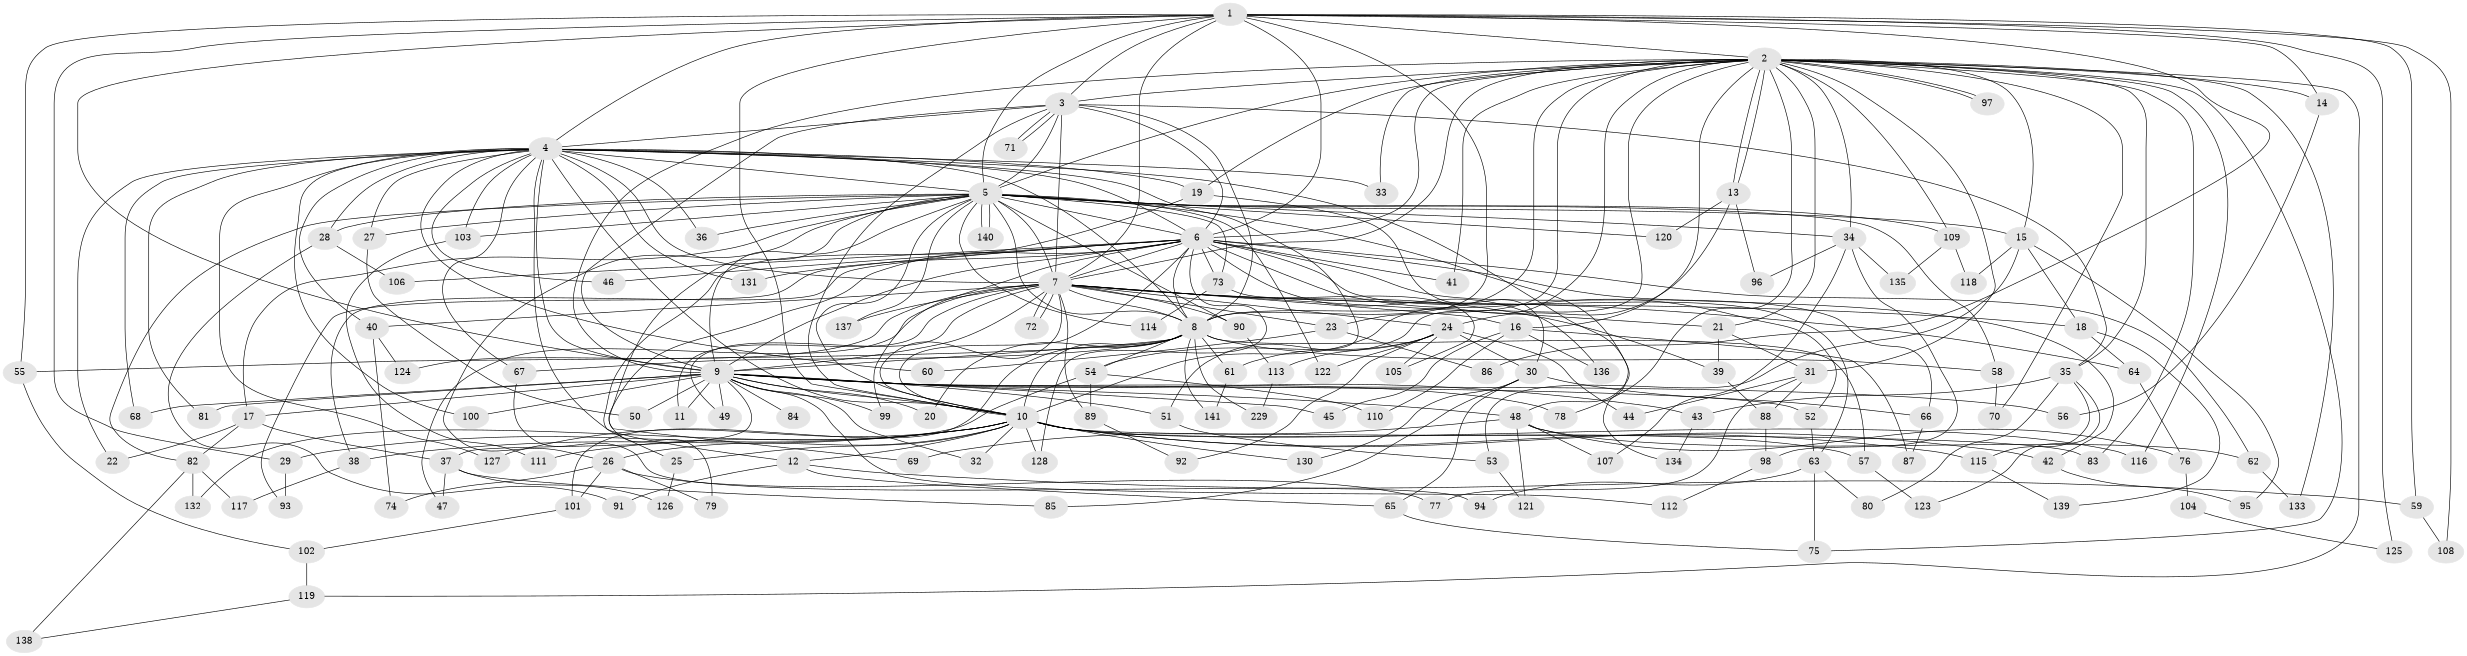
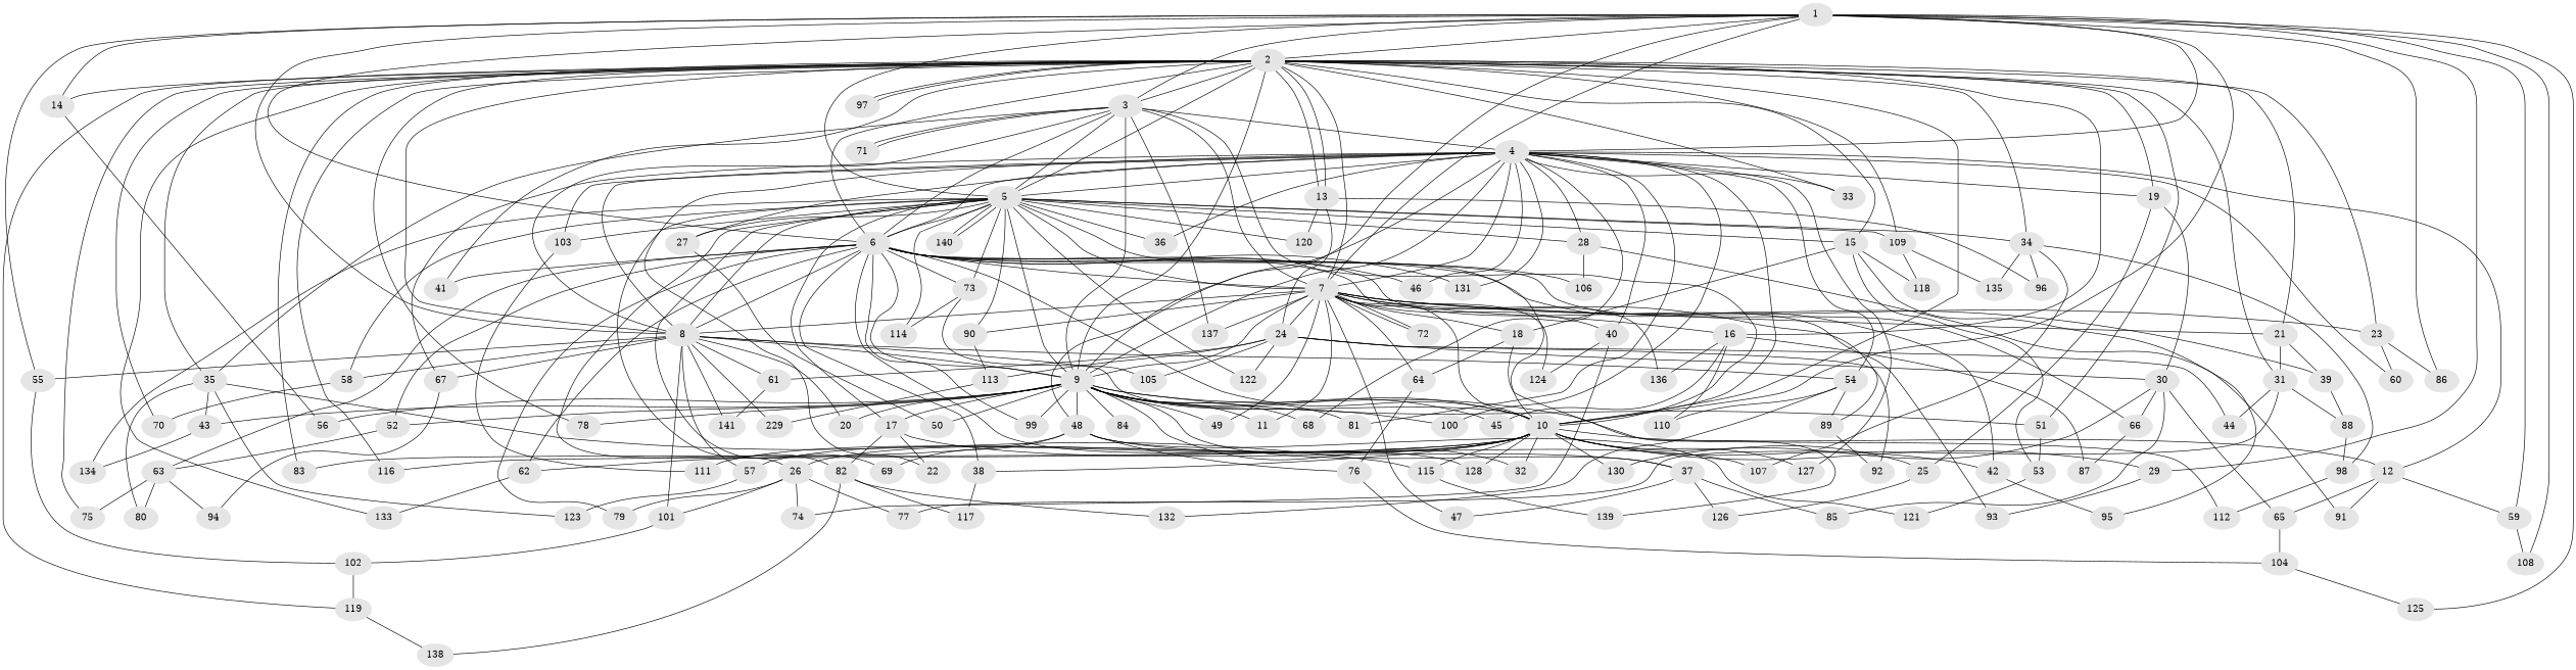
  graph {
    node [color=gray90 style=filled]
    1
    2
    3
    4
    5
    6
    7
    8
    9
    10
    14
    29
    55
    59
    86
    108
    125
    13
    15
    16
    19
    21
    23
    31
    33
    34
    35
    41
    51
    70
    75
    78
    83
    97
    109
    116
    119
    133
    71
    12
    22
    27
    28
    36
    40
    46
    48
    54
    60
    67
    68
    81
    100
    103
    127
    131
    17
    26
    58
    69
    73
    82
    90
    114
    120
    122
    134
    137
    140
    38
    42
    52
    62
    63
    66
    79
    93
    99
    106
    128
    136
    11
    18
    24
    39
    47
    49
    64
    72
    89
    124
    20
    57
    61
    101
    n96 [label=229]
    141
    84
    32
    37
    43
    45
    50
    56
    112
    25
    111
    115
    130
    102
    96
    95
    53
    118
    87
    110
    30
    44
    77
    88
    98
    107
    135
    80
    123
    138
    65
    91
    74
    76
    121
    132
    94
    105
    117
    113
    139
    92
    126
    85
    104
    1 -- 2
    1 -- 3
    1 -- 4
    1 -- 5
    1 -- 6
    1 -- 7
    1 -- 8
    1 -- 9
    1 -- 10
    1 -- 14
    1 -- 29
    1 -- 55
    1 -- 59
    1 -- 86
    1 -- 108
    1 -- 125
    2 -- 3
    2 -- 5
    2 -- 6
    2 -- 7
    2 -- 8
    2 -- 9
    2 -- 10
    2 -- 14
    2 -- 13
    2 -- 13
    2 -- 15
    2 -- 16
    2 -- 19
    2 -- 21
    2 -- 23
    2 -- 31
    2 -- 33
    2 -- 34
    2 -- 35
    2 -- 41
    2 -- 51
    2 -- 70
    2 -- 75
    2 -- 78
    2 -- 83
    2 -- 97
    2 -- 97
    2 -- 109
    2 -- 116
    2 -- 119
    2 -- 133
    3 -- 4
    3 -- 5
    3 -- 6
    3 -- 7
    3 -- 8
    3 -- 9
    3 -- 10
    3 -- 35
    3 -- 71
    3 -- 71
    4 -- 5
    4 -- 6
    4 -- 7
    4 -- 8
    4 -- 9
    4 -- 10
    4 -- 19
    4 -- 33
    4 -- 12
    4 -- 22
    4 -- 27
    4 -- 28
    4 -- 36
    4 -- 40
    4 -- 46
    4 -- 48
    4 -- 54
    4 -- 60
    4 -- 67
    4 -- 68
    4 -- 81
    4 -- 100
    4 -- 103
    4 -- 127
    4 -- 131
    5 -- 6
    5 -- 7
    5 -- 8
    5 -- 9
    5 -- 10
    5 -- 15
    5 -- 34
    5 -- 109
    5 -- 27
    5 -- 28
    5 -- 36
    5 -- 103
    5 -- 17
    5 -- 26
    5 -- 58
    5 -- 69
    5 -- 73
    5 -- 82
    5 -- 90
    5 -- 114
    5 -- 120
    5 -- 122
    5 -- 134
-   5 -- 137
+   3 -- 137
    5 -- 140
    5 -- 140
    6 -- 7
    6 -- 8
    6 -- 9
    6 -- 10
    6 -- 41
    6 -- 46
    6 -- 131
    6 -- 73
    6 -- 38
    6 -- 42
    6 -- 52
    6 -- 62
    6 -- 63
    6 -- 66
    6 -- 79
    6 -- 93
    6 -- 99
    6 -- 106
    6 -- 128
    6 -- 136
    7 -- 8
    7 -- 9
    7 -- 10
    7 -- 16
    7 -- 21
    7 -- 23
    7 -- 40
    7 -- 90
    7 -- 137
    7 -- 11
    7 -- 18
    7 -- 24
    7 -- 39
    7 -- 47
    7 -- 49
    7 -- 64
    7 -- 72
    7 -- 72
    7 -- 89
    7 -- 124
    8 -- 9
    8 -- 10
    8 -- 55
    8 -- 54
    8 -- 67
    8 -- 58
    8 -- 20
    8 -- 57
    8 -- 61
    8 -- 101
    8 -- n96
    8 -- 141
    9 -- 10
    9 -- 51
    9 -- 78
    9 -- 48
    9 -- 68
    9 -- 81
    9 -- 100
    9 -- 17
    9 -- 52
    9 -- 99
    9 -- 11
    9 -- 49
    9 -- 20
    9 -- 84
    9 -- 32
    9 -- 37
    9 -- 43
    9 -- 45
    9 -- 50
    9 -- 56
    9 -- 112
    10 -- 29
    10 -- 83
    10 -- 116
    10 -- 12
    10 -- 127
    10 -- 26
    10 -- 38
    10 -- 42
    10 -- 128
    10 -- 57
    10 -- 32
    10 -- 25
    10 -- 111
    10 -- 115
    10 -- 130
    14 -- 56
    29 -- 93
    55 -- 102
    59 -- 108
    13 -- 120
    13 -- 24
    13 -- 96
    15 -- 18
    15 -- 95
    15 -- 53
    15 -- 118
    16 -- 136
    16 -- 45
    16 -- 87
    16 -- 110
    19 -- 25
    19 -- 30
    21 -- 31
    21 -- 39
    23 -- 86
    23 -- 60
    31 -- 44
    31 -- 77
    31 -- 88
    34 -- 96
    34 -- 98
    34 -- 107
    34 -- 135
    35 -- 43
    35 -- 115
    35 -- 80
    35 -- 123
    51 -- 53
    109 -- 118
    109 -- 135
    119 -- 138
    12 -- 59
    12 -- 65
    12 -- 91
    27 -- 50
    28 -- 106
    28 -- 91
    40 -- 124
    40 -- 74
    48 -- 69
    48 -- 62
    48 -- 107
    48 -- 76
    48 -- 121
    54 -- 89
    54 -- 110
    54 -- 132
    67 -- 94
    103 -- 111
    17 -- 22
    17 -- 82
    17 -- 37
    26 -- 79
    26 -- 101
    26 -- 77
    26 -- 74
    58 -- 70
    73 -- 114
    73 -- 105
    82 -- 138
    82 -- 132
    82 -- 117
    90 -- 113
    38 -- 117
    42 -- 95
    52 -- 63
    62 -- 133
    63 -- 75
    63 -- 80
    63 -- 94
    66 -- 87
    18 -- 64
    18 -- 139
    24 -- 122
    24 -- 61
    24 -- 30
    24 -- 44
    24 -- 105
    24 -- 113
    24 -- 92
    39 -- 88
    64 -- 76
    89 -- 92
    57 -- 123
    61 -- 141
    101 -- 102
    37 -- 47
    37 -- 126
    37 -- 85
    43 -- 134
    25 -- 126
    115 -- 139
    102 -- 119
    53 -- 121
    30 -- 66
    30 -- 130
    30 -- 65
    30 -- 85
    88 -- 98
    98 -- 112
-   65 -- 75
+   65 -- 104
    76 -- 104
    113 -- n96
    104 -- 125
  }
